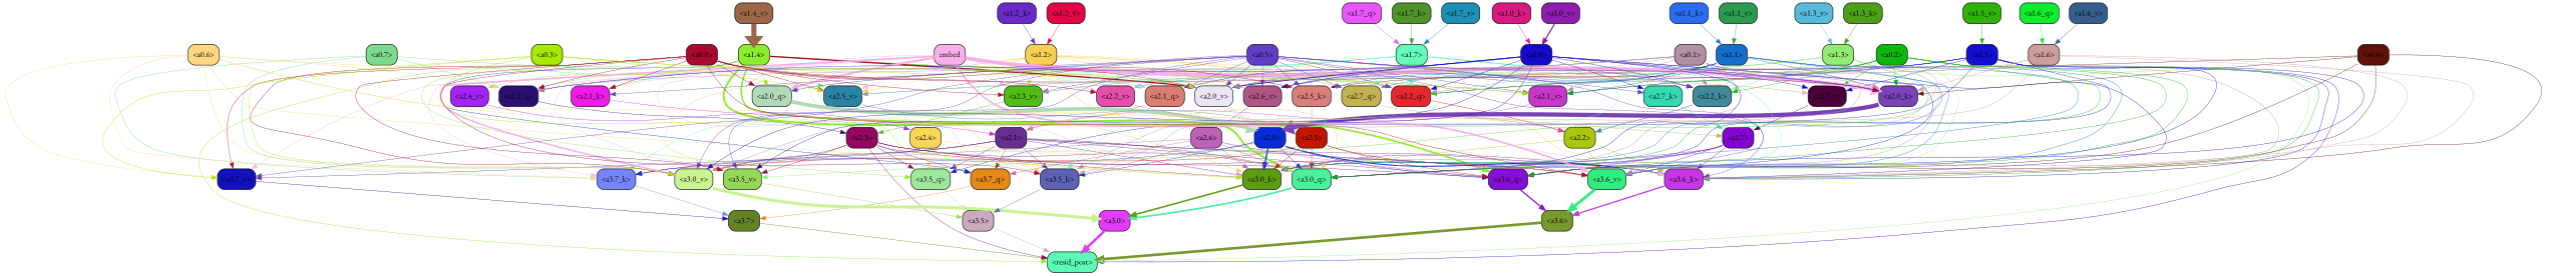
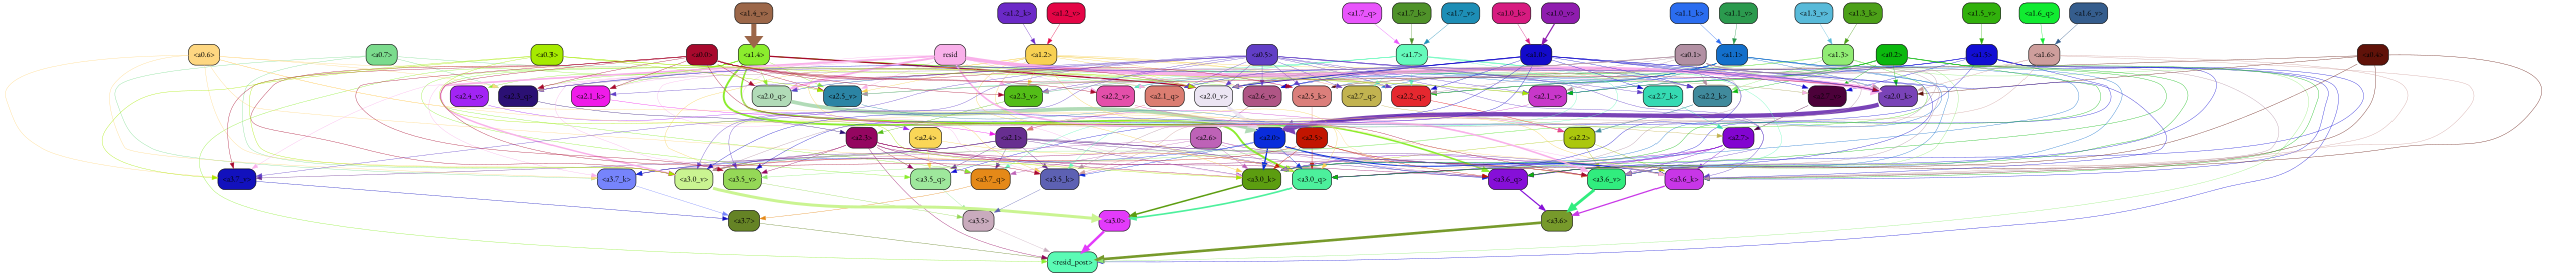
  strict digraph {
    fontname="EB Garamond"
    splines=true
    node [color=black fontname="EB Garamond" shape=box style="filled, rounded"]
    edge [color="#f9b0ea" fontname="EB Garamond" penwidth=0.6]
    "<a3.7>" [fillcolor="#658325"]
    "<resid_post>" [fillcolor="#5bfbb5"]
    "<a3.6>" [fillcolor="#779a2b"]
    "<a3.5>" [fillcolor="#c9abbd"]
    "<a3.0>" [fillcolor="#e33bfb"]
    "<a2.3>" [fillcolor="#940660"]
    "<a3.7_q>" [fillcolor="#e58918"]
    "<a3.6_q>" [fillcolor="#860fd8"]
    "<a3.5_q>" [fillcolor="#9ee89c"]
    "<a3.0_q>" [fillcolor="#4cf09c"]
    "<a3.0_k>" [fillcolor="#5c9d10"]
    "<a3.6_v>" [fillcolor="#31ed7e"]
    "<a3.5_v>" [fillcolor="#95d857"]
    "<a3.0_v>" [fillcolor="#caf491"]
    "<a1.5>" [fillcolor="#120ed4"]
    "<a3.6_k>" [fillcolor="#c836e7"]
    "<a2.2_q>" [fillcolor="#e5282f"]
    "<a2.7_v>" [fillcolor="#4c013a"]
    "<a2.6_v>" [fillcolor="#af5585"]
    "<a2.1_v>" [fillcolor="#c837ca"]
    "<a2.2>" [fillcolor="#abc70d"]
    "<a2.7>" [fillcolor="#8205d0"]
    "<a2.6>" [fillcolor="#be62b7"]
    "<a2.1>" [fillcolor="#672e90"]
    "<a3.7_k>" [fillcolor="#7684fc"]
    "<a3.5_k>" [fillcolor="#5d61b3"]
    "<a3.7_v>" [fillcolor="#1211bd"]
    "<a1.4>" [fillcolor="#8bed2d"]
    "<a2.3_q>" [fillcolor="#2b1074"]
    "<a2.1_q>" [fillcolor="#db7d71"]
    "<a2.0_q>" [fillcolor="#b1dbb7"]
    "<a2.1_k>" [fillcolor="#ef1be9"]
    "<a2.5_v>" [fillcolor="#2b84a4"]
    "<a2.4_v>" [fillcolor="#a224f4"]
    "<a2.0_v>" [fillcolor="#ece5f3"]
    "<a2.0>" [fillcolor="#092cdb"]
    "<a2.5>" [fillcolor="#c21500"]
    "<a2.4>" [fillcolor="#fad657"]
    "<a1.3>" [fillcolor="#91ec74"]
    "<a2.2_k>" [fillcolor="#408a9c"]
    "<a1.1>" [fillcolor="#136fcb"]
    "<a2.7_q>" [fillcolor="#c2b350"]
    "<a2.5_k>" [fillcolor="#db7f7b"]
    "<a2.0_k>" [fillcolor="#7943b7"]
    "<a2.2_v>" [fillcolor="#e44faa"]
    "<a0.4>" [fillcolor="#601209"]
    "<a0.2>" [fillcolor="#0bb80e"]
    "<a1.2>" [fillcolor="#f7d052"]
    "<a2.3_v>" [fillcolor="#53bd17"]
    "<a1.7>" [fillcolor="#64fabb"]
    "<a0.7>" [fillcolor="#7bdb8d"]
    "<a0.6>" [fillcolor="#fed781"]
-   embed [fillcolor="#f9b0ea"]
+   embed [fillcolor="#f9b0ea" label=resid]
    "<a1.6>" [fillcolor="#ce9e9c"]
    "<a1.0>" [fillcolor="#130acb"]
    "<a2.7_k>" [fillcolor="#35dab3"]
    "<a0.5>" [fillcolor="#613ec6"]
    "<a0.1>" [fillcolor="#b290a3"]
    "<a0.0>" [fillcolor="#a8092d"]
    "<a0.3>" [fillcolor="#a6ea00"]
    "<a1.7_q>" [fillcolor="#e955fc"]
    "<a1.6_q>" [fillcolor="#11ec31"]
    "<a1.7_k>" [fillcolor="#4f9229"]
    "<a1.3_k>" [fillcolor="#4ca018"]
    "<a1.2_k>" [fillcolor="#6b29c7"]
    "<a1.1_k>" [fillcolor="#2b6df0"]
    "<a1.0_k>" [fillcolor="#d71b80"]
    "<a1.7_v>" [fillcolor="#1d8eb6"]
    "<a1.6_v>" [fillcolor="#355d8d"]
    "<a1.5_v>" [fillcolor="#31b10c"]
    "<a1.4_v>" [fillcolor="#9c6749"]
    "<a1.3_v>" [fillcolor="#58bad9"]
    "<a1.2_v>" [fillcolor="#e40546"]
    "<a1.1_v>" [fillcolor="#2b9a4e"]
    "<a1.0_v>" [fillcolor="#8f1cae"]
    "<a3.7>" -> "<resid_post>" [color="#658325" penwidth=0.6239100098609924]
    "<a3.6>" -> "<resid_post>" [color="#779a2b" penwidth=4.569062113761902]
    "<a3.5>" -> "<resid_post>" [color="#c9abbd"]
    "<a3.0>" -> "<resid_post>" [color="#e33bfb" penwidth=4.283544182777405]
    "<a2.3>" -> "<resid_post>" [color="#940660"]
    "<a2.3>" -> "<a3.7_q>" [color="#940660"]
    "<a2.3>" -> "<a3.6_q>" [color="#940660"]
    "<a2.3>" -> "<a3.5_q>" [color="#940660"]
    "<a2.3>" -> "<a3.0_q>" [color="#940660"]
    "<a2.3>" -> "<a3.0_k>" [color="#940660"]
    "<a2.3>" -> "<a3.6_v>" [color="#940660"]
    "<a2.3>" -> "<a3.5_v>" [color="#940660"]
    "<a2.3>" -> "<a3.0_v>" [color="#940660"]
    "<a3.7_q>" -> "<a3.7>" [color="#e58918"]
    "<a3.6_q>" -> "<a3.6>" [color="#860fd8" penwidth=2.0344843566417694]
    "<a3.5_q>" -> "<a3.5>" [color="#9ee89c"]
    "<a3.0_q>" -> "<a3.0>" [color="#4cf09c" penwidth=2.863015294075012]
    "<a3.0_k>" -> "<a3.0>" [color="#5c9d10" penwidth=2.6323853135108948]
    "<a3.6_v>" -> "<a3.6>" [color="#31ed7e" penwidth=4.972373723983765]
    "<a3.5_v>" -> "<a3.5>" [color="#95d857"]
    "<a3.0_v>" -> "<a3.0>" [color="#caf491" penwidth=5.1638524532318115]
    "<a1.5>" -> "<resid_post>" [color="#120ed4"]
    "<a1.5>" -> "<a3.6_q>" [color="#120ed4"]
    "<a1.5>" -> "<a3.5_q>" [color="#120ed4"]
    "<a1.5>" -> "<a3.0_q>" [color="#120ed4"]
    "<a1.5>" -> "<a3.0_k>" [color="#120ed4"]
    "<a1.5>" -> "<a3.6_k>" [color="#120ed4"]
    "<a1.5>" -> "<a2.2_q>" [color="#120ed4"]
    "<a1.5>" -> "<a2.7_v>" [color="#120ed4"]
    "<a1.5>" -> "<a2.6_v>" [color="#120ed4"]
    "<a1.5>" -> "<a2.1_v>" [color="#120ed4"]
    "<a3.6_k>" -> "<a3.6>" [color="#c836e7" penwidth=2.1770318150520325]
    "<a2.2_q>" -> "<a2.2>" [color="#e5282f" penwidth=0.7441773414611816]
    "<a2.7_v>" -> "<a2.7>" [color="#4c013a"]
    "<a2.6_v>" -> "<a2.6>" [color="#af5585"]
    "<a2.1_v>" -> "<a2.1>" [color="#c837ca"]
    "<a2.2>" -> "<a3.0_k>" [color="#abc70d"]
    "<a2.2>" -> "<a3.6_v>" [color="#abc70d"]
    "<a2.2>" -> "<a3.6_k>" [color="#abc70d"]
    "<a2.7>" -> "<a3.6_q>" [color="#8205d0"]
    "<a2.7>" -> "<a3.0_q>" [color="#8205d0"]
    "<a2.7>" -> "<a3.0_k>" [color="#8205d0"]
    "<a2.7>" -> "<a3.6_v>" [color="#8205d0"]
    "<a2.7>" -> "<a3.6_k>" [color="#8205d0"]
    "<a2.6>" -> "<a3.7_q>" [color="#be62b7"]
    "<a2.6>" -> "<a3.6_q>" [color="#be62b7"]
    "<a2.6>" -> "<a3.0_q>" [color="#be62b7"]
    "<a2.6>" -> "<a3.0_k>" [color="#be62b7"]
    "<a2.6>" -> "<a3.6_k>" [color="#be62b7"]
    "<a2.6>" -> "<a3.7_k>" [color="#be62b7"]
    "<a2.6>" -> "<a3.5_k>" [color="#be62b7"]
    "<a2.1>" -> "<a3.7_q>" [color="#672e90"]
    "<a2.1>" -> "<a3.6_q>" [color="#672e90"]
    "<a2.1>" -> "<a3.5_q>" [color="#672e90"]
    "<a2.1>" -> "<a3.0_q>" [color="#672e90"]
    "<a2.1>" -> "<a3.0_k>" [color="#672e90"]
    "<a2.1>" -> "<a3.6_v>" [color="#672e90"]
    "<a2.1>" -> "<a3.0_v>" [color="#672e90"]
    "<a2.1>" -> "<a3.6_k>" [color="#672e90"]
    "<a2.1>" -> "<a3.7_k>" [color="#672e90"]
    "<a2.1>" -> "<a3.5_k>" [color="#672e90"]
    "<a2.1>" -> "<a3.7_v>" [color="#672e90"]
    "<a3.7_k>" -> "<a3.7>" [color="#7684fc"]
    "<a3.5_k>" -> "<a3.5>" [color="#5d61b3"]
    "<a3.7_v>" -> "<a3.7>" [color="#1211bd"]
    "<a1.4>" -> "<resid_post>" [color="#8bed2d"]
-   "<a1.4>" -> "<a3.7_q>" [color="#092cdb"]
+   "<a1.4>" -> "<a3.7_q>" [color="#8bed2d"]
    "<a1.4>" -> "<a3.6_q>" [color="#8bed2d" penwidth=2.7536282539367676]
    "<a1.4>" -> "<a3.5_q>" [color="#8bed2d"]
    "<a1.4>" -> "<a3.0_q>" [color="#8bed2d" penwidth=3.3369133472442627]
    "<a1.4>" -> "<a2.2_q>" [color="#8bed2d"]
    "<a1.4>" -> "<a2.7_v>" [color="#8bed2d"]
    "<a1.4>" -> "<a2.6_v>" [color="#8bed2d"]
    "<a1.4>" -> "<a2.1_v>" [color="#8bed2d"]
    "<a1.4>" -> "<a2.3_q>" [color="#8bed2d"]
    "<a1.4>" -> "<a2.1_q>" [color="#8bed2d"]
    "<a1.4>" -> "<a2.0_q>" [color="#8bed2d"]
    "<a1.4>" -> "<a2.1_k>" [color="#8bed2d"]
    "<a1.4>" -> "<a2.5_v>" [color="#8bed2d"]
    "<a1.4>" -> "<a2.4_v>" [color="#8bed2d"]
    "<a1.4>" -> "<a2.0_v>" [color="#a8092d" penwidth=2.2818827629089355]
    "<a2.3_q>" -> "<a2.3>" [color="#2b1074"]
    "<a2.1_q>" -> "<a2.1>" [color="#db7d71"]
    "<a2.0_q>" -> "<a2.0>" [color="#b1dbb7" penwidth=6.422367453575134]
    "<a2.1_k>" -> "<a2.1>" [color="#ef1be9"]
    "<a2.5_v>" -> "<a2.5>" [color="#2b84a4"]
    "<a2.4_v>" -> "<a2.4>" [color="#a224f4"]
    "<a2.0_v>" -> "<a2.0>" [color="#ece5f3" penwidth=5.395828627049923]
    "<a2.0>" -> "<a3.6_q>" [color="#092cdb"]
    "<a2.0>" -> "<a3.0_q>" [color="#092cdb"]
    "<a2.0>" -> "<a3.0_k>" [color="#092cdb" penwidth=2.239806979894638]
    "<a2.0>" -> "<a3.6_k>" [color="#092cdb" penwidth=1.7047871947288513]
    "<a2.0>" -> "<a3.7_k>" [color="#092cdb"]
    "<a2.0>" -> "<a3.5_k>" [color="#092cdb"]
    "<a2.5>" -> "<a3.6_q>" [color="#c21500"]
    "<a2.5>" -> "<a3.0_q>" [color="#c21500"]
    "<a2.5>" -> "<a3.0_k>" [color="#c21500"]
    "<a2.5>" -> "<a3.6_v>" [color="#c21500"]
    "<a2.5>" -> "<a3.0_v>" [color="#c21500"]
    "<a2.4>" -> "<a3.5_q>" [color="#fad657"]
    "<a2.4>" -> "<a3.0_q>" [color="#fad657"]
    "<a1.3>" -> "<resid_post>" [color="#91ec74"]
    "<a1.3>" -> "<a3.6_v>" [color="#91ec74"]
    "<a1.3>" -> "<a3.5_v>" [color="#91ec74"]
    "<a1.3>" -> "<a3.0_v>" [color="#91ec74"]
    "<a1.3>" -> "<a2.2_q>" [color="#91ec74"]
    "<a1.3>" -> "<a2.1_q>" [color="#91ec74"]
    "<a1.3>" -> "<a2.5_v>" [color="#91ec74"]
    "<a1.3>" -> "<a2.2_k>" [color="#91ec74"]
    "<a2.2_k>" -> "<a2.2>" [color="#408a9c" penwidth=0.8810110092163086]
    "<a1.1>" -> "<a3.6_q>" [color="#136fcb"]
    "<a1.1>" -> "<a3.0_q>" [color="#136fcb"]
    "<a1.1>" -> "<a3.0_k>" [color="#136fcb"]
    "<a1.1>" -> "<a3.6_v>" [color="#136fcb"]
    "<a1.1>" -> "<a2.6_v>" [color="#136fcb"]
    "<a1.1>" -> "<a2.1_v>" [color="#136fcb"]
    "<a1.1>" -> "<a2.0_v>" [color="#136fcb"]
    "<a1.1>" -> "<a2.7_q>" [color="#136fcb"]
    "<a1.1>" -> "<a2.5_k>" [color="#136fcb"]
    "<a1.1>" -> "<a2.0_k>" [color="#136fcb"]
    "<a1.1>" -> "<a2.2_v>" [color="#136fcb"]
    "<a2.7_q>" -> "<a2.7>" [color="#c2b350"]
    "<a2.5_k>" -> "<a2.5>" [color="#db7f7b"]
    "<a2.0_k>" -> "<a2.0>" [color="#7943b7" penwidth=7.398894429206848]
    "<a2.2_v>" -> "<a2.2>" [color="#e44faa"]
    "<a0.4>" -> "<a3.6_q>" [color="#601209"]
    "<a0.4>" -> "<a3.0_q>" [color="#601209"]
    "<a0.4>" -> "<a3.6_k>" [color="#601209"]
    "<a0.4>" -> "<a2.5_k>" [color="#601209"]
    "<a0.4>" -> "<a2.0_k>" [color="#601209"]
    "<a0.2>" -> "<a3.6_q>" [color="#0bb80e"]
    "<a0.2>" -> "<a3.0_q>" [color="#0bb80e"]
    "<a0.2>" -> "<a3.0_k>" [color="#0bb80e"]
    "<a0.2>" -> "<a3.6_k>" [color="#0bb80e"]
    "<a0.2>" -> "<a2.2_q>" [color="#0bb80e"]
    "<a0.2>" -> "<a2.7_v>" [color="#0bb80e"]
    "<a0.2>" -> "<a2.1_v>" [color="#0bb80e"]
    "<a0.2>" -> "<a2.0_v>" [color="#0bb80e"]
    "<a0.2>" -> "<a2.2_k>" [color="#0bb80e"]
    "<a0.2>" -> "<a2.0_k>" [color="#0bb80e"]
    "<a1.2>" -> "<a3.0_q>" [color="#f7d052"]
    "<a1.2>" -> "<a3.0_k>" [color="#f7d052"]
    "<a1.2>" -> "<a3.5_v>" [color="#f7d052"]
    "<a1.2>" -> "<a3.6_k>" [color="#f7d052"]
    "<a1.2>" -> "<a2.2_q>" [color="#f7d052"]
    "<a1.2>" -> "<a2.6_v>" [color="#f7d052"]
    "<a1.2>" -> "<a3.5_k>" [color="#f7d052"]
    "<a1.2>" -> "<a2.5_v>" [color="#f7d052"]
    "<a1.2>" -> "<a2.0_v>" [color="#f7d052"]
    "<a1.2>" -> "<a2.2_k>" [color="#f7d052"]
    "<a1.2>" -> "<a2.7_q>" [color="#f7d052"]
    "<a1.2>" -> "<a2.3_v>" [color="#f7d052"]
    "<a2.3_v>" -> "<a2.3>" [color="#53bd17"]
    "<a1.7>" -> "<a3.6_v>" [color="#64fabb"]
    "<a1.7>" -> "<a2.2_q>" [color="#64fabb"]
-   "<a1.7>" -> "<a3.7_k>" [color="#64fabb"]
+   "<a1.7>" -> "<a3.7_q>" [color="#64fabb"]
    "<a1.7>" -> "<a3.5_k>" [color="#64fabb"]
    "<a1.7>" -> "<a2.0_q>" [color="#64fabb"]
    "<a1.7>" -> "<a2.5_v>" [color="#64fabb"]
    "<a1.7>" -> "<a2.2_k>" [color="#64fabb"]
    "<a1.7>" -> "<a2.7_q>" [color="#64fabb"]
    "<a1.7>" -> "<a2.0_k>" [color="#64fabb"]
    "<a1.7>" -> "<a2.2_v>" [color="#64fabb"]
    "<a1.7>" -> "<a2.3_v>" [color="#64fabb"]
    "<a0.7>" -> "<a3.0_v>" [color="#7bdb8d"]
    "<a0.7>" -> "<a2.2_q>" [color="#7bdb8d"]
    "<a0.7>" -> "<a3.7_k>" [color="#7bdb8d"]
    "<a0.7>" -> "<a2.3_q>" [color="#7bdb8d"]
    "<a0.6>" -> "<a3.0_k>" [color="#fed781"]
    "<a0.6>" -> "<a3.6_v>" [color="#fed781"]
    "<a0.6>" -> "<a3.0_v>" [color="#fed781"]
    "<a0.6>" -> "<a3.6_k>" [color="#fed781"]
    "<a0.6>" -> "<a2.2_q>" [color="#fed781"]
    "<a0.6>" -> "<a3.7_k>" [color="#fed781"]
    "<a0.6>" -> "<a3.7_v>" [color="#fed781"]
    "<a0.6>" -> "<a2.3_q>" [color="#fed781"]
    embed -> "<a3.0_k>"
    embed -> "<a3.6_v>" [penwidth=2.7369276881217957]
    embed -> "<a3.5_v>"
    embed -> "<a3.0_v>" [penwidth=2.5778204202651978]
    embed -> "<a3.6_k>"
    embed -> "<a2.2_q>"
    embed -> "<a2.7_v>"
    embed -> "<a2.6_v>"
    embed -> "<a2.1_v>"
    embed -> "<a3.7_k>"
    embed -> "<a3.5_k>"
    embed -> "<a3.7_v>"
    embed -> "<a2.3_q>"
    embed -> "<a2.1_q>"
    embed -> "<a2.0_q>" [penwidth=3.459219217300415]
    embed -> "<a2.1_k>"
    embed -> "<a2.5_v>"
    embed -> "<a2.0_v>"
    embed -> "<a2.2_k>" [penwidth=0.6363201141357422]
    embed -> "<a2.7_q>"
    embed -> "<a2.5_k>"
    embed -> "<a2.0_k>" [penwidth=6.407642982900143]
    embed -> "<a2.2_v>" [penwidth=0.6175012588500977]
    embed -> "<a2.3_v>"
    "<a1.6>" -> "<a3.6_v>" [color="#ce9e9c"]
    "<a1.6>" -> "<a3.6_k>" [color="#ce9e9c"]
    "<a1.6>" -> "<a3.5_k>" [color="#ce9e9c"]
    "<a1.6>" -> "<a2.0_v>" [color="#ce9e9c"]
    "<a1.6>" -> "<a2.0_k>" [color="#ce9e9c"]
    "<a1.0>" -> "<a3.0_k>" [color="#130acb"]
    "<a1.0>" -> "<a3.6_v>" [color="#130acb"]
    "<a1.0>" -> "<a3.5_v>" [color="#130acb"]
    "<a1.0>" -> "<a3.0_v>" [color="#130acb"]
    "<a1.0>" -> "<a3.6_k>" [color="#130acb"]
    "<a1.0>" -> "<a2.2_q>" [color="#130acb"]
    "<a1.0>" -> "<a2.7_v>" [color="#130acb"]
    "<a1.0>" -> "<a2.6_v>" [color="#130acb"]
    "<a1.0>" -> "<a2.3_q>" [color="#130acb"]
    "<a1.0>" -> "<a2.1_q>" [color="#130acb"]
    "<a1.0>" -> "<a2.0_v>" [color="#130acb" penwidth=1.2978954315185547]
    "<a1.0>" -> "<a2.2_k>" [color="#130acb"]
    "<a1.0>" -> "<a2.0_k>" [color="#130acb"]
    "<a1.0>" -> "<a2.7_k>" [color="#130acb"]
    "<a2.7_k>" -> "<a2.7>" [color="#35dab3"]
    "<a0.5>" -> "<a3.6_v>" [color="#613ec6"]
    "<a0.5>" -> "<a3.5_v>" [color="#613ec6"]
    "<a0.5>" -> "<a3.0_v>" [color="#613ec6"]
    "<a0.5>" -> "<a3.6_k>" [color="#613ec6"]
    "<a0.5>" -> "<a2.2_q>" [color="#613ec6"]
    "<a0.5>" -> "<a2.6_v>" [color="#613ec6"]
    "<a0.5>" -> "<a2.1_v>" [color="#613ec6"]
    "<a0.5>" -> "<a3.7_v>" [color="#613ec6"]
    "<a0.5>" -> "<a2.3_q>" [color="#613ec6"]
    "<a0.5>" -> "<a2.1_q>" [color="#613ec6"]
    "<a0.5>" -> "<a2.0_q>" [color="#613ec6"]
    "<a0.5>" -> "<a2.1_k>" [color="#613ec6"]
    "<a0.5>" -> "<a2.0_v>" [color="#613ec6"]
    "<a0.5>" -> "<a2.2_k>" [color="#613ec6"]
    "<a0.5>" -> "<a2.7_q>" [color="#613ec6"]
    "<a0.5>" -> "<a2.5_k>" [color="#613ec6"]
    "<a0.5>" -> "<a2.0_k>" [color="#613ec6" penwidth=0.7721366882324219]
    "<a0.5>" -> "<a2.3_v>" [color="#613ec6"]
    "<a0.5>" -> "<a2.7_k>" [color="#613ec6"]
    "<a0.1>" -> "<a3.0_k>" [color="#b290a3"]
    "<a0.1>" -> "<a3.6_v>" [color="#b290a3"]
    "<a0.1>" -> "<a3.0_v>" [color="#b290a3"]
    "<a0.1>" -> "<a3.6_k>" [color="#b290a3"]
    "<a0.1>" -> "<a2.2_q>" [color="#b290a3"]
    "<a0.1>" -> "<a2.1_v>" [color="#b290a3"]
    "<a0.1>" -> "<a3.5_k>" [color="#b290a3"]
    "<a0.1>" -> "<a2.3_q>" [color="#b290a3"]
    "<a0.1>" -> "<a2.5_v>" [color="#b290a3"]
    "<a0.1>" -> "<a2.0_v>" [color="#b290a3"]
    "<a0.1>" -> "<a2.2_k>" [color="#b290a3"]
    "<a0.1>" -> "<a2.0_k>" [color="#b290a3"]
    "<a0.1>" -> "<a2.3_v>" [color="#b290a3"]
    "<a0.0>" -> "<a3.6_v>" [color="#a8092d"]
    "<a0.0>" -> "<a3.5_v>" [color="#a8092d"]
    "<a0.0>" -> "<a3.0_v>" [color="#a8092d"]
    "<a0.0>" -> "<a3.5_k>" [color="#a8092d"]
    "<a0.0>" -> "<a3.7_v>" [color="#a8092d"]
    "<a0.0>" -> "<a2.3_q>" [color="#a8092d"]
    "<a0.0>" -> "<a2.0_q>" [color="#a8092d"]
    "<a0.0>" -> "<a2.1_k>" [color="#a8092d"]
    "<a0.0>" -> "<a2.5_v>" [color="#a8092d"]
    "<a0.0>" -> "<a2.0_v>" [color="#a8092d"]
    "<a0.0>" -> "<a2.5_k>" [color="#a8092d"]
    "<a0.0>" -> "<a2.0_k>" [color="#a8092d"]
    "<a0.0>" -> "<a2.2_v>" [color="#a8092d"]
    "<a0.0>" -> "<a2.3_v>" [color="#a8092d"]
    "<a0.3>" -> "<a3.0_k>" [color="#a6ea00"]
    "<a0.3>" -> "<a3.0_v>" [color="#a6ea00"]
    "<a0.3>" -> "<a2.1_v>" [color="#a6ea00"]
    "<a0.3>" -> "<a3.7_v>" [color="#a6ea00"]
    "<a0.3>" -> "<a2.5_v>" [color="#a6ea00"]
    "<a0.3>" -> "<a2.0_v>" [color="#a6ea00"]
    "<a1.7_q>" -> "<a1.7>" [color="#e955fc"]
    "<a1.6_q>" -> "<a1.6>" [color="#11ec31"]
    "<a1.7_k>" -> "<a1.7>" [color="#4f9229"]
    "<a1.3_k>" -> "<a1.3>" [color="#4ca018"]
    "<a1.2_k>" -> "<a1.2>" [color="#6b29c7"]
    "<a1.1_k>" -> "<a1.1>" [color="#2b6df0"]
    "<a1.0_k>" -> "<a1.0>" [color="#d71b80"]
    "<a1.7_v>" -> "<a1.7>" [color="#1d8eb6"]
    "<a1.6_v>" -> "<a1.6>" [color="#355d8d"]
    "<a1.5_v>" -> "<a1.5>" [color="#31b10c"]
    "<a1.4_v>" -> "<a1.4>" [color="#9c6749" penwidth=8.774570226669312]
    "<a1.3_v>" -> "<a1.3>" [color="#58bad9"]
    "<a1.2_v>" -> "<a1.2>" [color="#e40546"]
    "<a1.1_v>" -> "<a1.1>" [color="#2b9a4e"]
    "<a1.0_v>" -> "<a1.0>" [color="#8f1cae" penwidth=2.0497570037841797]
  }
